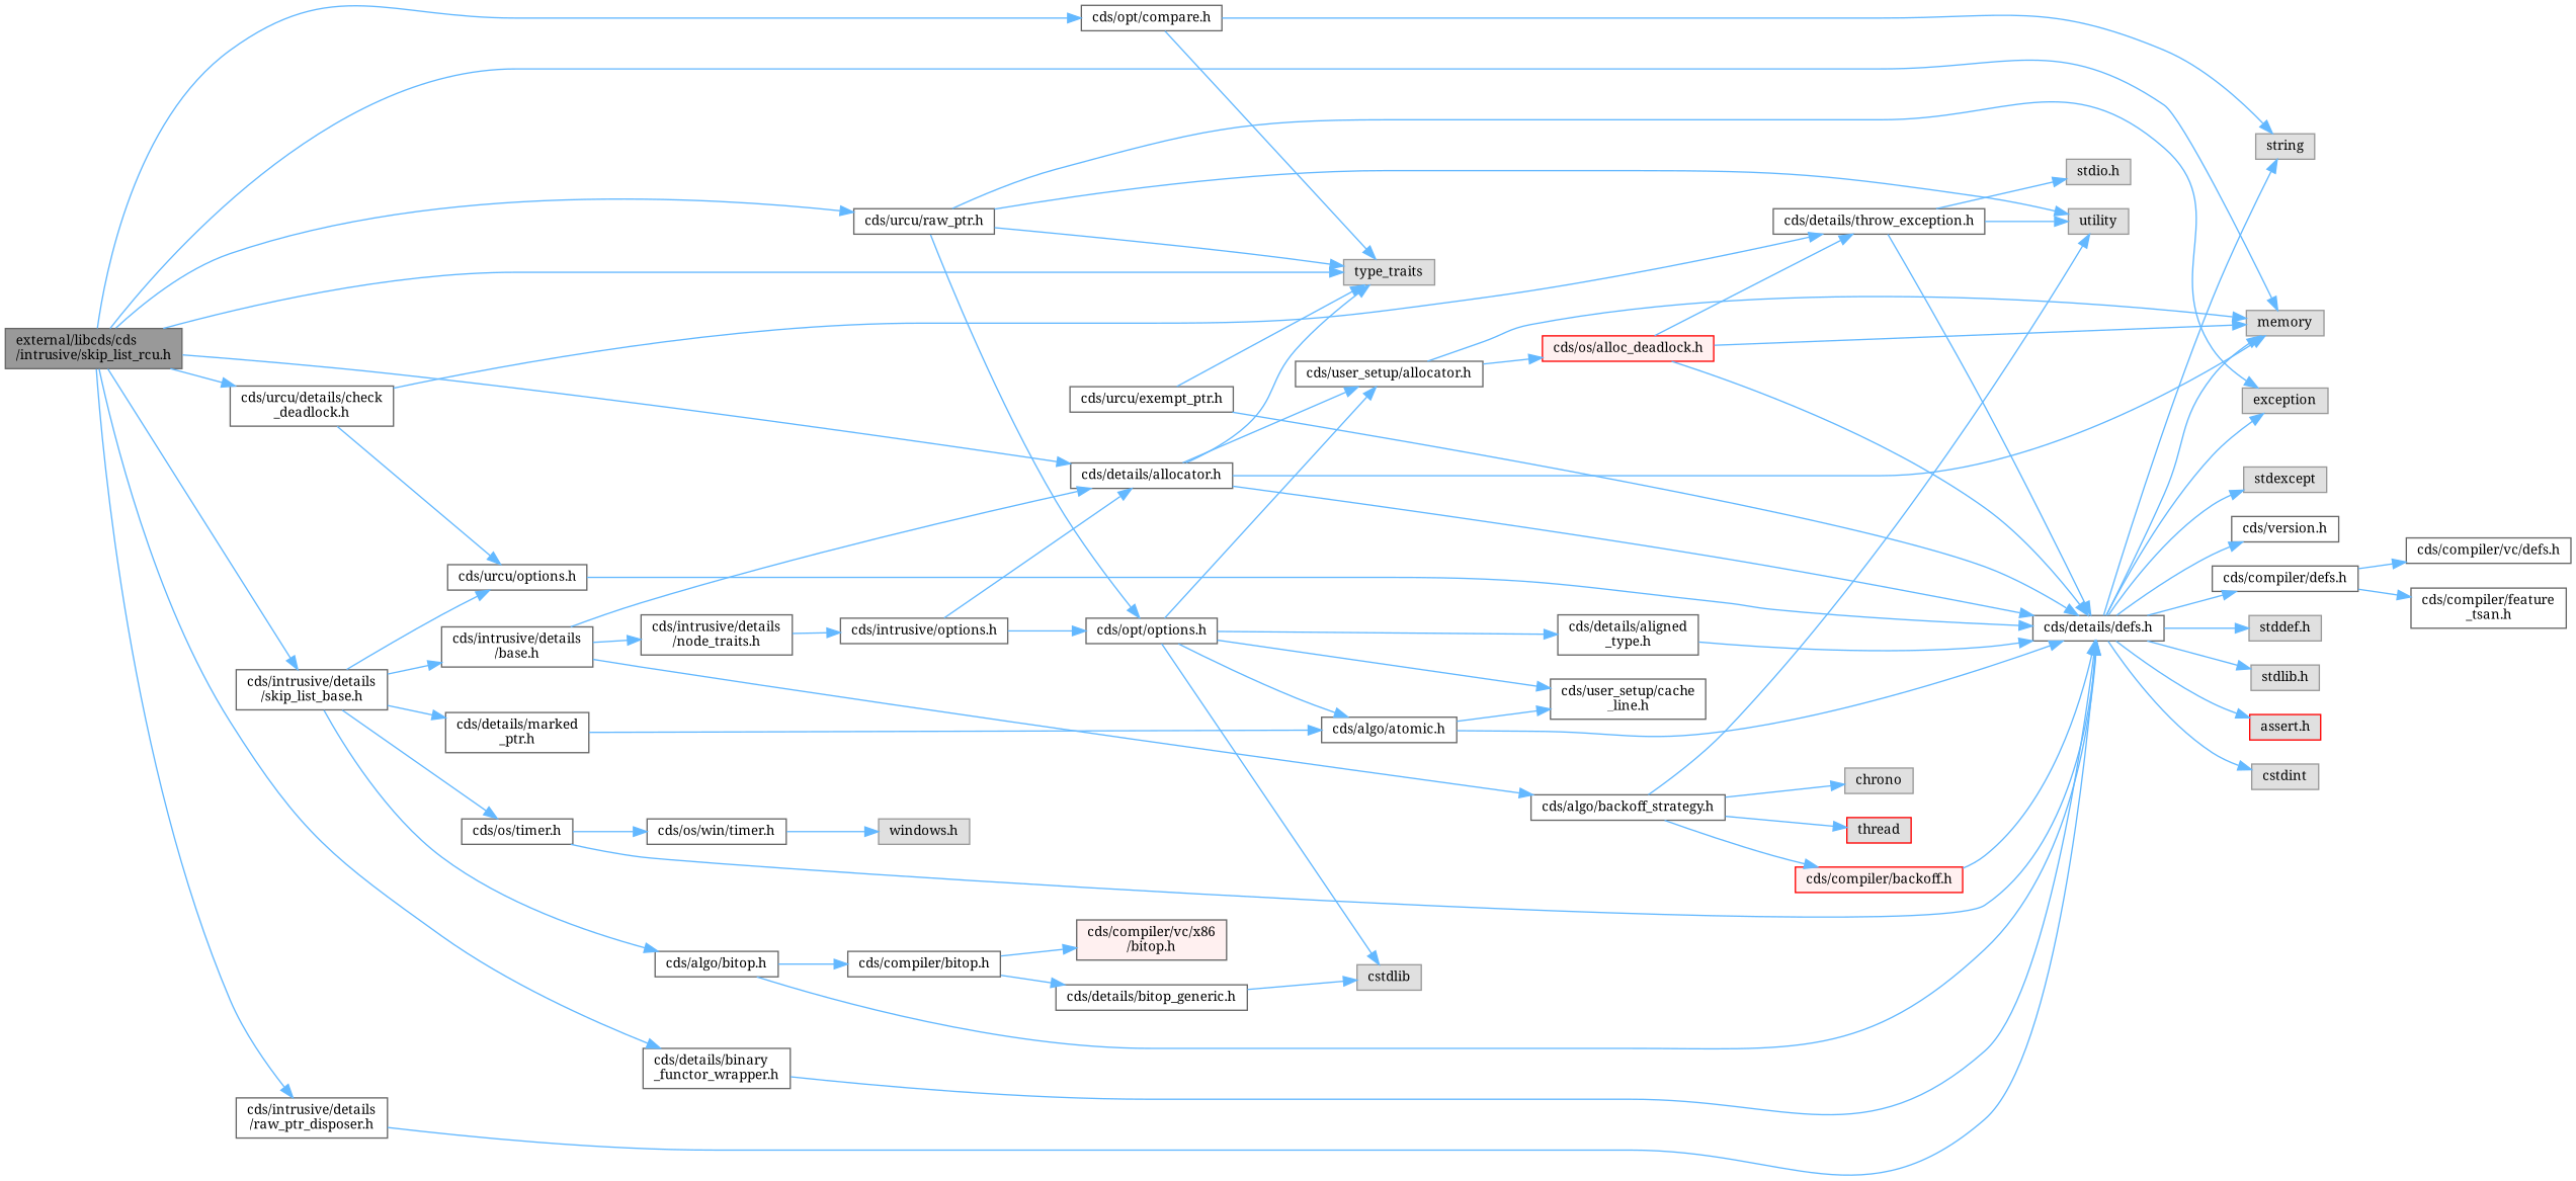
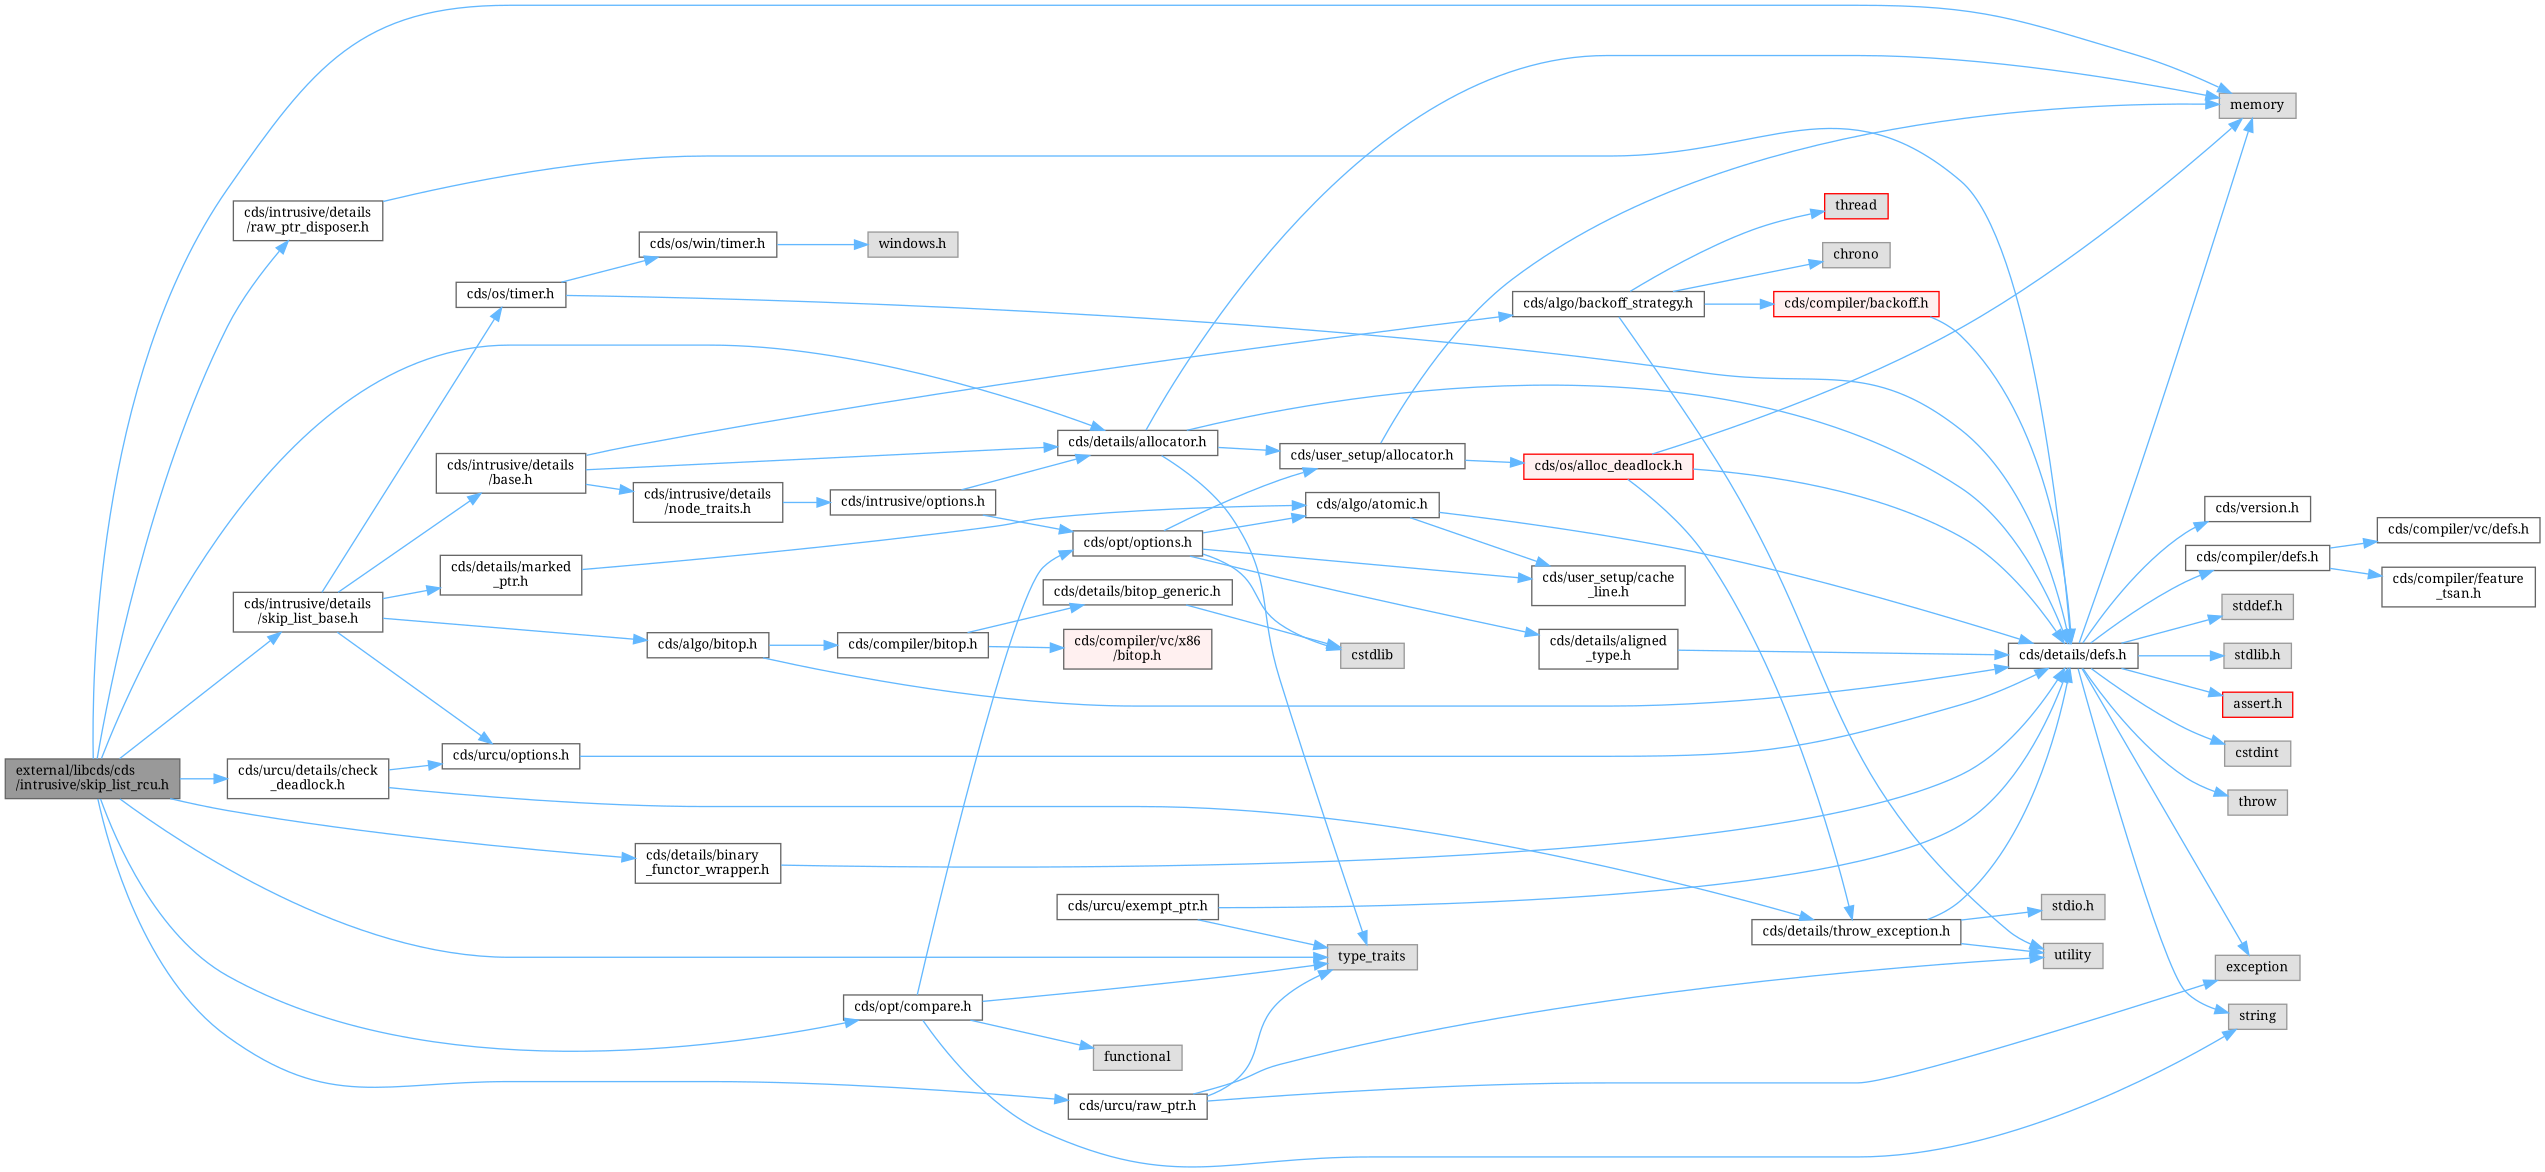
  digraph {
    fontname="Noto Serif"
    rankdir=LR
    node [color=grey40 fillcolor=white fontname="Noto Serif" fontsize=10 shape=box style=filled]
    edge [color=steelblue1 fontname="Noto Serif" fontsize=10 labelfontname=Helvetica labelfontsize=10 style=solid]
    n1 [color=gray40 fillcolor=grey60 fontcolor=black height=0.2 label="external/libcds/cds\l/intrusive/skip_list_rcu.h" width=0.4]
    n2 [color=grey60 fillcolor="#E0E0E0" height=0.2 label=type_traits width=0.4]
    n3 [color=grey60 fillcolor="#E0E0E0" height=0.2 label=memory width=0.4]
    n4 [height=0.2 label="cds/intrusive/details\l/skip_list_base.h" width=0.4]
    n5 [height=0.2 label="cds/opt/compare.h" width=0.4]
    n6 [height=0.2 label="cds/urcu/details/check\l_deadlock.h" width=0.4]
    n7 [height=0.2 label="cds/details/binary\l_functor_wrapper.h" width=0.4]
    n8 [height=0.2 label="cds/urcu/raw_ptr.h" width=0.4]
    n9 [height=0.2 label="cds/intrusive/details\l/raw_ptr_disposer.h" width=0.4]
    n10 [height=0.2 label="cds/details/allocator.h" width=0.4]
    n11 [height=0.2 label="cds/intrusive/details\l/base.h" width=0.4]
    n12 [height=0.2 label="cds/details/marked\l_ptr.h" width=0.4]
    n13 [height=0.2 label="cds/algo/bitop.h" width=0.4]
    n14 [height=0.2 label="cds/os/timer.h" width=0.4]
    n15 [height=0.2 label="cds/urcu/options.h" width=0.4]
    n16 [height=0.2 label="cds/opt/options.h" width=0.4]
    n17 [color=grey60 fillcolor="#E0E0E0" height=0.2 label=string width=0.4]
+   n18 [color=grey60 fillcolor="#E0E0E0" height=0.2 label=functional width=0.4]
    n19 [height=0.2 label="cds/details/throw_exception.h" width=0.4]
    n20 [height=0.2 label="cds/details/defs.h" width=0.4]
    n21 [height=0.2 label="cds/urcu/exempt_ptr.h" width=0.4]
    n22 [color=grey60 fillcolor="#E0E0E0" height=0.2 label=exception width=0.4]
    n23 [color=grey60 fillcolor="#E0E0E0" height=0.2 label=utility width=0.4]
    n24 [height=0.2 label="cds/intrusive/details\l/node_traits.h" width=0.4]
    n25 [height=0.2 label="cds/algo/backoff_strategy.h" width=0.4]
    n26 [height=0.2 label="cds/algo/atomic.h" width=0.4]
    n27 [height=0.2 label="cds/compiler/bitop.h" width=0.4]
    n28 [height=0.2 label="cds/os/win/timer.h" width=0.4]
    n29 [height=0.2 label="cds/intrusive/options.h" width=0.4]
    n30 [height=0.2 label="cds/user_setup/allocator.h" width=0.4]
    n31 [color=red fillcolor="#E0E0E0" height=0.2 label=thread width=0.4]
    n32 [color=grey60 fillcolor="#E0E0E0" height=0.2 label=chrono width=0.4]
    n33 [color=red fillcolor="#FFF0F0" height=0.2 label="cds/compiler/backoff.h" width=0.4]
    n34 [color=grey60 fillcolor="#E0E0E0" height=0.2 label=cstdlib width=0.4]
    n35 [height=0.2 label="cds/details/aligned\l_type.h" width=0.4]
    n36 [height=0.2 label="cds/user_setup/cache\l_line.h" width=0.4]
    n37 [color=red fillcolor="#FFF0F0" height=0.2 label="cds/os/alloc_deadlock.h" width=0.4]
    n38 [color=grey60 fillcolor="#E0E0E0" height=0.2 label="stddef.h" width=0.4]
    n39 [color=grey60 fillcolor="#E0E0E0" height=0.2 label="stdlib.h" width=0.4]
    n40 [color=red fillcolor="#E0E0E0" height=0.2 label="assert.h" width=0.4]
    n41 [color=grey60 fillcolor="#E0E0E0" height=0.2 label=cstdint width=0.4]
-   n42 [color=grey60 fillcolor="#E0E0E0" height=0.2 label=stdexcept width=0.4]
+   n42 [color=grey60 fillcolor="#E0E0E0" height=0.2 label=throw width=0.4]
    n43 [height=0.2 label="cds/version.h" width=0.4]
    n44 [height=0.2 label="cds/compiler/defs.h" width=0.4]
    n45 [height=0.2 label="cds/compiler/vc/defs.h" width=0.4]
    n46 [height=0.2 label="cds/compiler/feature\l_tsan.h" width=0.4]
    n47 [color=grey60 fillcolor="#E0E0E0" height=0.2 label="stdio.h" width=0.4]
    n48 [fillcolor="#FFF0F0" height=0.2 label="cds/compiler/vc/x86\l/bitop.h" width=0.4]
    n49 [height=0.2 label="cds/details/bitop_generic.h" width=0.4]
    n50 [color=grey60 fillcolor="#E0E0E0" height=0.2 label="windows.h" width=0.4]
    n1 -> n2
    n1 -> n3
    n1 -> n4
    n1 -> n5
    n1 -> n6
    n1 -> n7
    n1 -> n8
    n1 -> n9
    n1 -> n10
    n4 -> n11
    n4 -> n12
    n4 -> n13
    n4 -> n14
    n4 -> n15
    n5 -> n2
-   n8 -> n16
+   n5 -> n16
    n5 -> n17
+   n5 -> n18
    n6 -> n15
    n6 -> n19
    n7 -> n20
    n8 -> n2
    n8 -> n22
    n8 -> n23
    n9 -> n20
    n10 -> n2
    n10 -> n3
    n10 -> n20
    n10 -> n30
    n11 -> n10
    n11 -> n24
    n11 -> n25
    n12 -> n26
    n13 -> n20
    n13 -> n27
    n14 -> n20
    n14 -> n28
    n15 -> n20
    n16 -> n26
    n16 -> n30
    n16 -> n34
    n16 -> n35
    n16 -> n36
    n19 -> n20
    n19 -> n23
    n19 -> n47
    n20 -> n3
    n20 -> n17
    n20 -> n22
    n20 -> n38
    n20 -> n39
    n20 -> n40
    n20 -> n41
    n20 -> n42
    n20 -> n43
    n20 -> n44
    n21 -> n2
    n21 -> n20
    n24 -> n29
    n25 -> n23
    n25 -> n31
    n25 -> n32
    n25 -> n33
    n26 -> n20
    n26 -> n36
    n27 -> n48
    n27 -> n49
    n28 -> n50
    n29 -> n10
    n29 -> n16
    n30 -> n3
    n30 -> n37
    n33 -> n20
    n35 -> n20
    n37 -> n3
    n37 -> n19
    n37 -> n20
    n44 -> n45
    n44 -> n46
    n49 -> n34
  }
